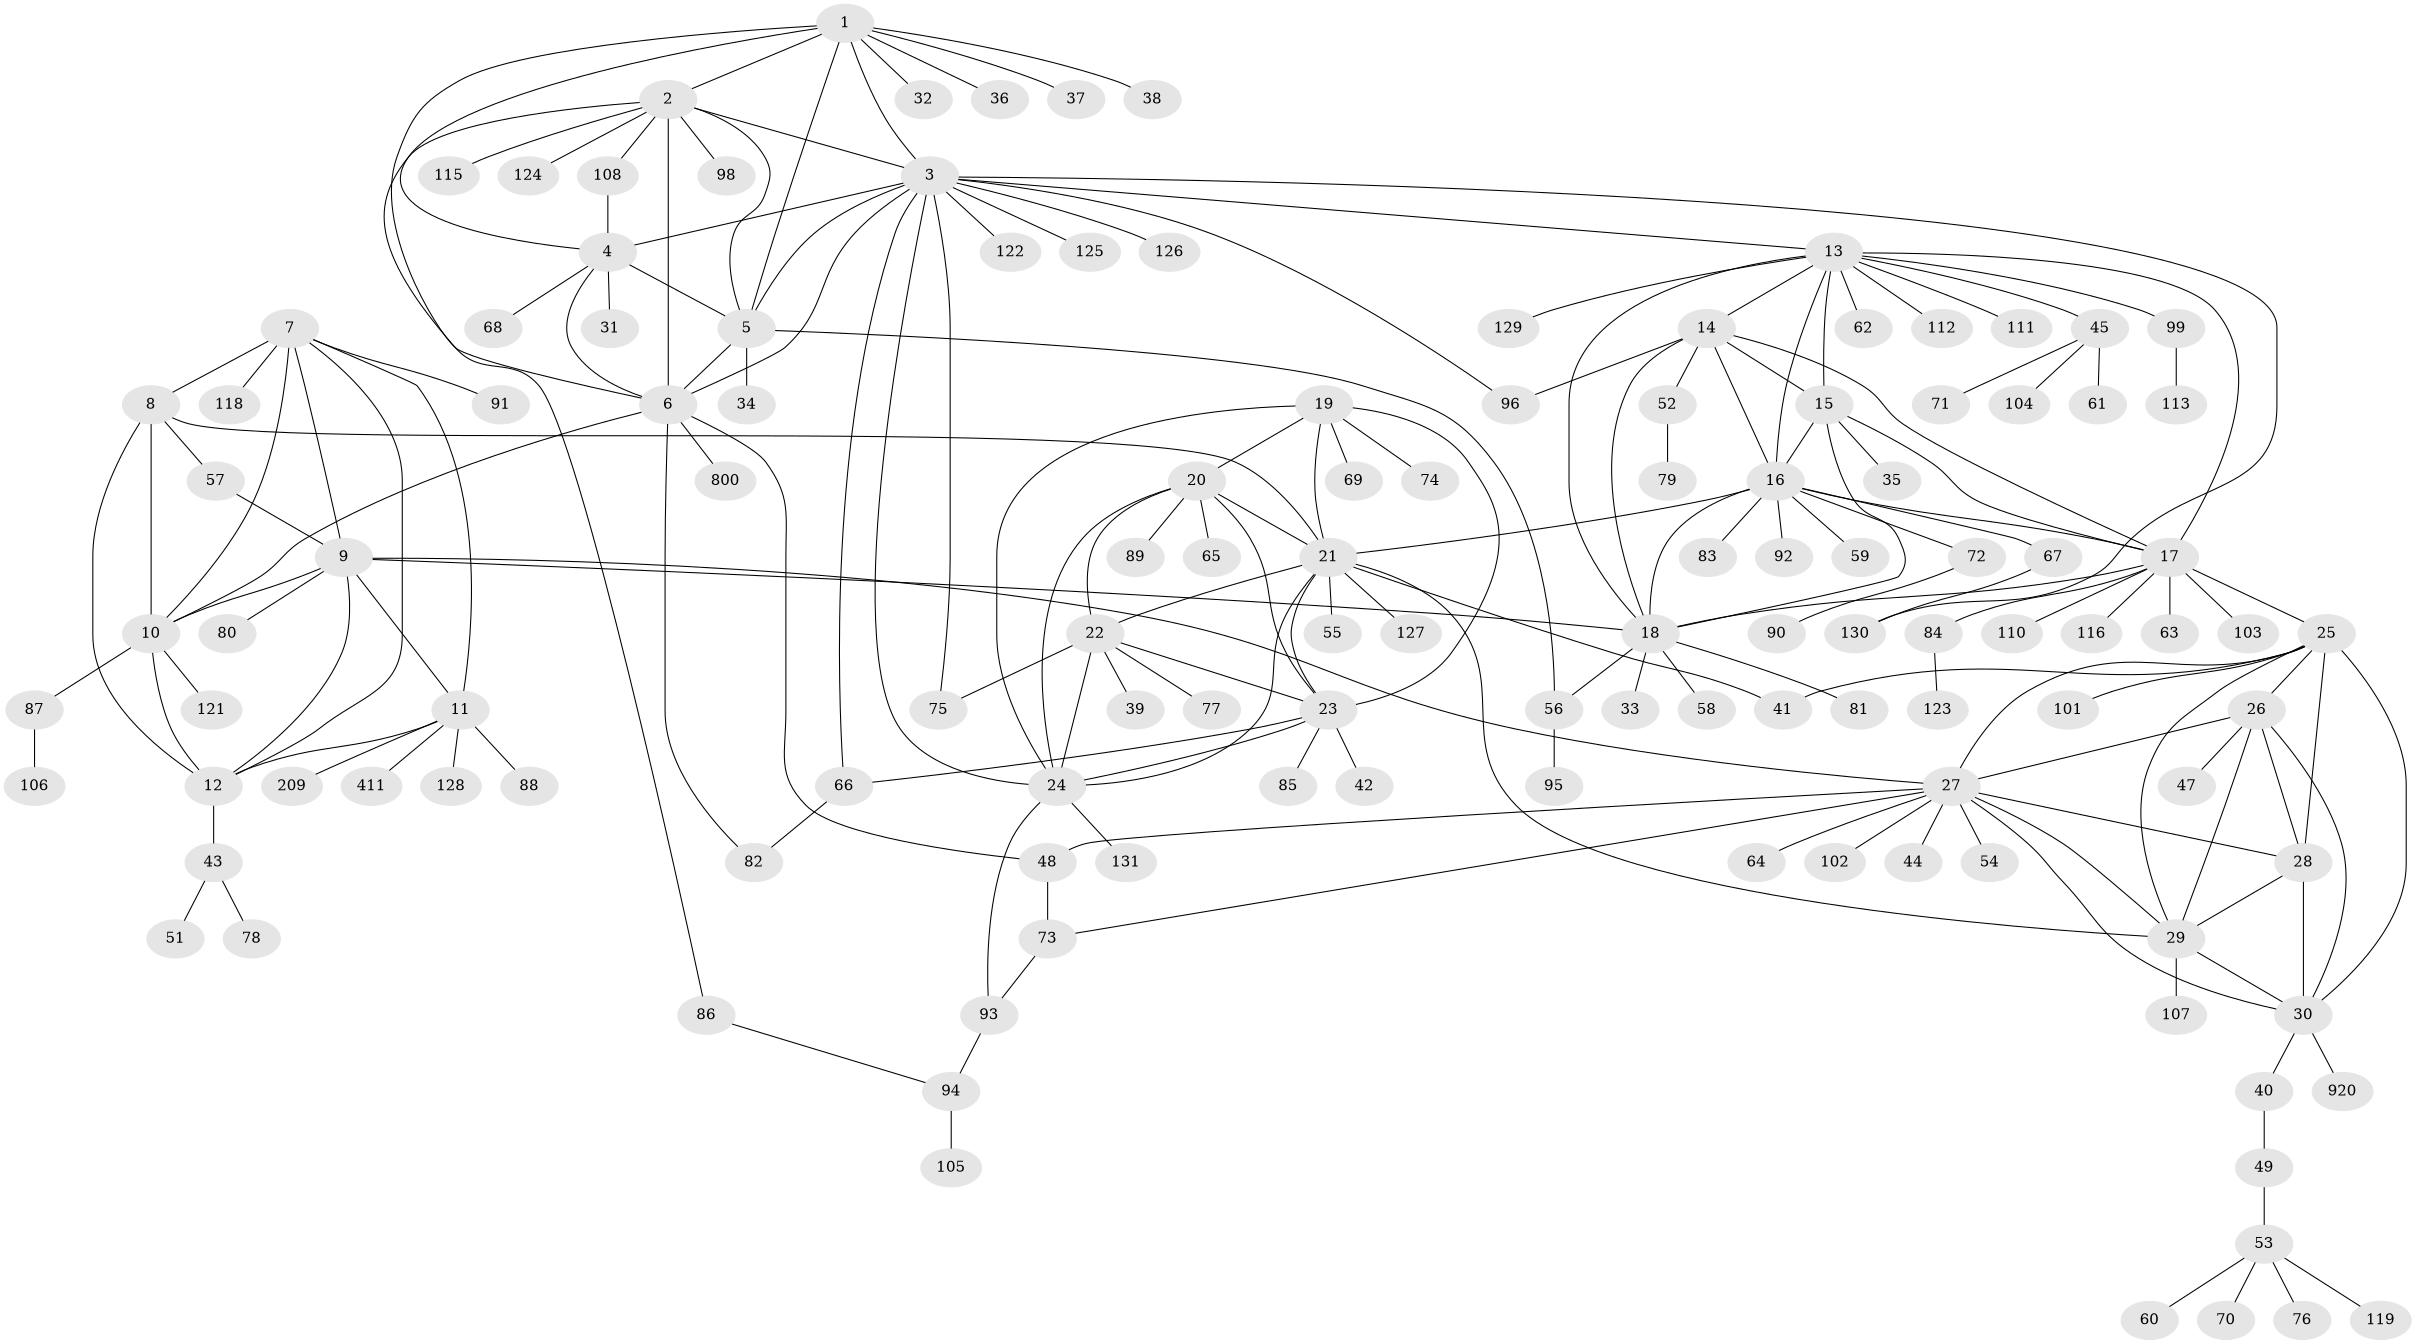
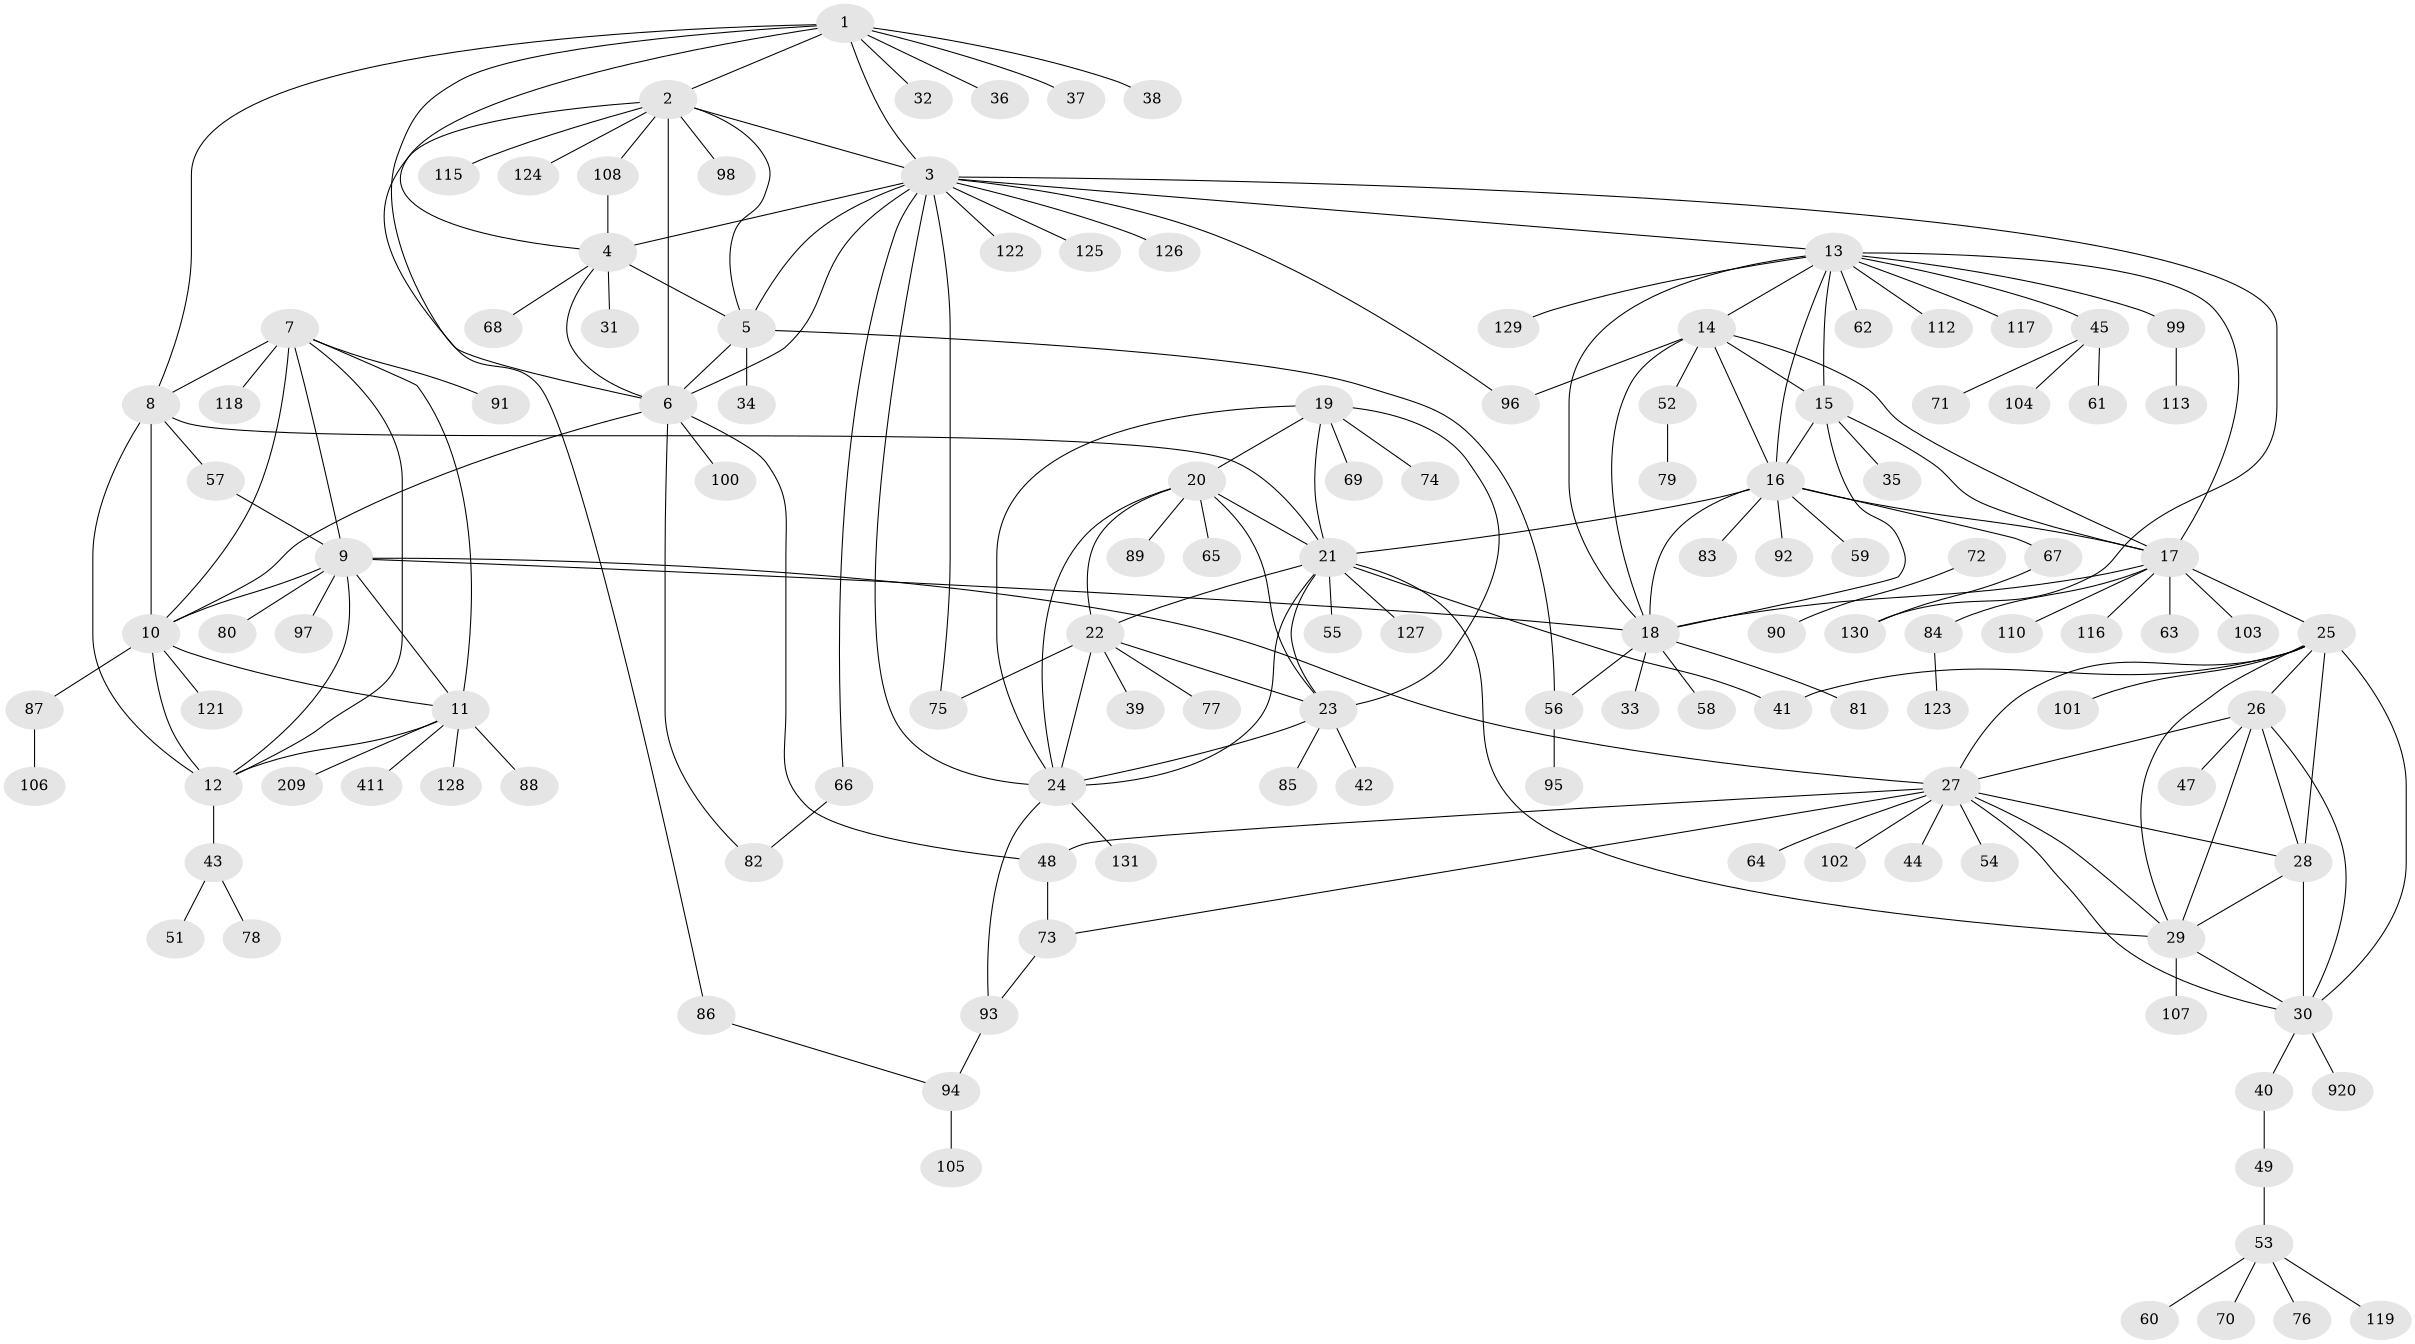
  graph {
    node [color=gray90 style=filled]
    1
    2
    3
    4
    5
    6
    32
    36
    37
    38
    86
    98
    108
    115
    124
    13
    24
    66
    75
    96
    122
    125
    126
    130
    31
    68
    34
    56
    10
    48
    82
-   100 [label=800]
+   100
    94
    18
    14
    15
    16
    17
    45
    62
    99
    112
-   117 [label=111]
+   117
    129
    93
    131
    29
    30
    107
    95
    11
    12
    87
    121
    73
    7
    8
    9
    91
    118
    21
    57
    27
    80
+   97
    88
    n67 [label=209]
    n68 [label=411]
    128
    43
    22
    23
    41
    55
    127
    33
    58
    81
    28
    44
    54
    64
    102
    106
    51
    78
    52
    35
    59
    67
    72
    83
    92
    25
    63
    84
    103
    110
    116
    61
    71
    104
    113
    79
    90
    26
    101
    123
    19
    20
    69
    74
    65
    89
    39
    77
    42
    85
    47
    40
    n121 [label=920]
    49
    53
    60
    70
    76
    119
    105
    1 -- 2
    1 -- 3
    1 -- 4
-   1 -- 5
+   1 -- 8
    1 -- 6
    1 -- 32
    1 -- 36
    1 -- 37
    1 -- 38
    2 -- 3
    2 -- 5
    2 -- 6
    2 -- 86
    2 -- 98
    2 -- 108
    2 -- 115
    2 -- 124
    3 -- 4
    3 -- 5
    3 -- 6
    3 -- 13
    3 -- 24
    3 -- 66
    3 -- 75
    3 -- 96
    3 -- 122
    3 -- 125
    3 -- 126
    3 -- 130
    4 -- 5
    4 -- 6
    4 -- 31
    4 -- 68
    5 -- 6
    5 -- 34
    5 -- 56
    6 -- 10
    6 -- 48
    6 -- 82
    6 -- 100
    86 -- 94
    108 -- 4
    13 -- 18
    13 -- 14
    13 -- 15
    13 -- 16
    13 -- 17
    13 -- 45
    13 -- 62
    13 -- 99
    13 -- 112
    13 -- 117
    13 -- 129
    24 -- 93
    24 -- 131
    66 -- 82
    56 -- 95
+   10 -- 11
    10 -- 12
    10 -- 87
    10 -- 121
    48 -- 73
    94 -- 105
    18 -- 56
    18 -- 33
    18 -- 58
    18 -- 81
    14 -- 96
    14 -- 18
    14 -- 15
    14 -- 16
    14 -- 17
    14 -- 52
    15 -- 18
    15 -- 16
    15 -- 17
    15 -- 35
    16 -- 18
    16 -- 17
    16 -- 21
    16 -- 59
    16 -- 67
-   16 -- 72
    16 -- 83
    16 -- 92
    17 -- 18
    17 -- 25
    17 -- 63
    17 -- 84
    17 -- 103
    17 -- 110
    17 -- 116
    45 -- 61
    45 -- 71
    45 -- 104
    99 -- 113
    93 -- 94
    29 -- 30
    29 -- 107
    30 -- 40
    30 -- n121
    11 -- 12
    11 -- 88
    11 -- n67
    11 -- n68
    11 -- 128
    12 -- 43
    87 -- 106
    73 -- 93
    7 -- 10
    7 -- 11
    7 -- 12
    7 -- 8
    7 -- 9
    7 -- 91
    7 -- 118
    8 -- 10
    8 -- 12
    8 -- 21
    8 -- 57
    9 -- 10
    9 -- 18
    9 -- 11
    9 -- 12
    9 -- 27
    9 -- 80
+   9 -- 97
    21 -- 24
    21 -- 29
    21 -- 22
    21 -- 23
    21 -- 41
    21 -- 55
    21 -- 127
    57 -- 9
    27 -- 48
    27 -- 29
    27 -- 30
    27 -- 73
    27 -- 28
    27 -- 44
    27 -- 54
    27 -- 64
    27 -- 102
    43 -- 51
    43 -- 78
    22 -- 24
    22 -- 75
    22 -- 23
    22 -- 39
    22 -- 77
    23 -- 24
-   23 -- 66
    23 -- 42
    23 -- 85
    28 -- 29
    28 -- 30
    52 -- 79
    67 -- 130
    72 -- 90
    25 -- 29
    25 -- 30
    25 -- 27
    25 -- 41
    25 -- 28
    25 -- 26
    25 -- 101
    84 -- 123
    26 -- 29
    26 -- 30
    26 -- 27
    26 -- 28
    26 -- 47
    19 -- 24
    19 -- 21
    19 -- 23
    19 -- 20
    19 -- 69
    19 -- 74
    20 -- 24
    20 -- 21
    20 -- 22
    20 -- 23
    20 -- 65
    20 -- 89
    40 -- 49
    49 -- 53
    53 -- 60
    53 -- 70
    53 -- 76
    53 -- 119
  }
